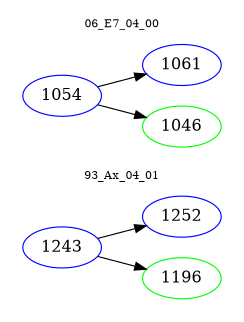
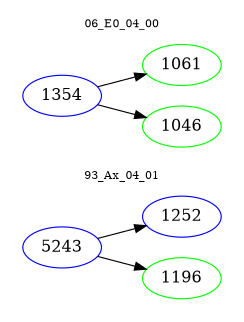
  digraph {
    rankdir=LR
    node [color=blue]
    edge [color=black]
-   n1 [label=1243]
+   n1 [label=5243]
    n2 [color=green label=1196]
    n3 [label=1252]
-   n4 [label=1054]
+   n4 [label=1354]
    n5 [color=green label=1046]
-   n6 [label=1061]
+   n6 [color=green label=1061]
    subgraph cluster_1 {
      color=white
      fontsize=10
      label="93_Ax_04_01"
      n1
      n2
      n3
    }
    subgraph cluster_2 {
      color=white
      fontsize=10
-     label="06_E7_04_00"
+     label="06_E0_04_00"
      n4
      n5
      n6
    }
    n1 -> n2
    n1 -> n3
    n4 -> n5
    n4 -> n6
  }
